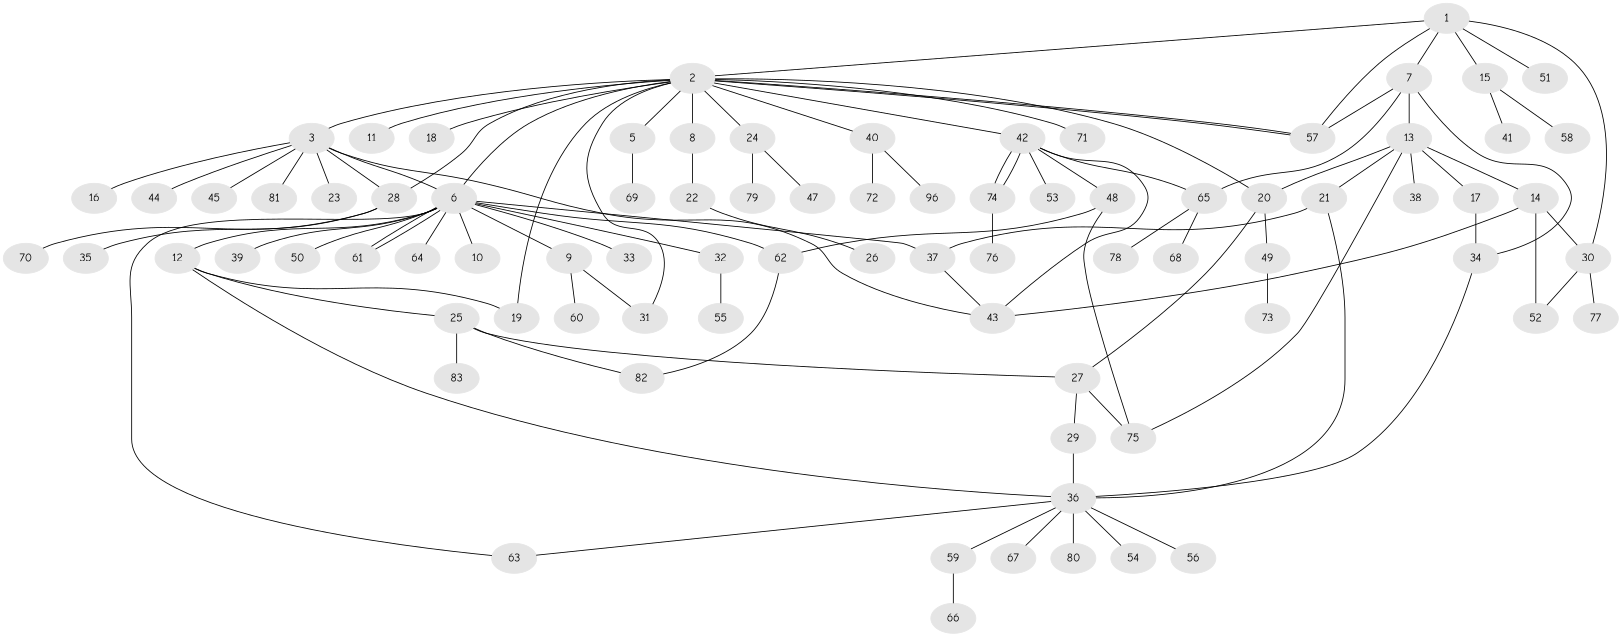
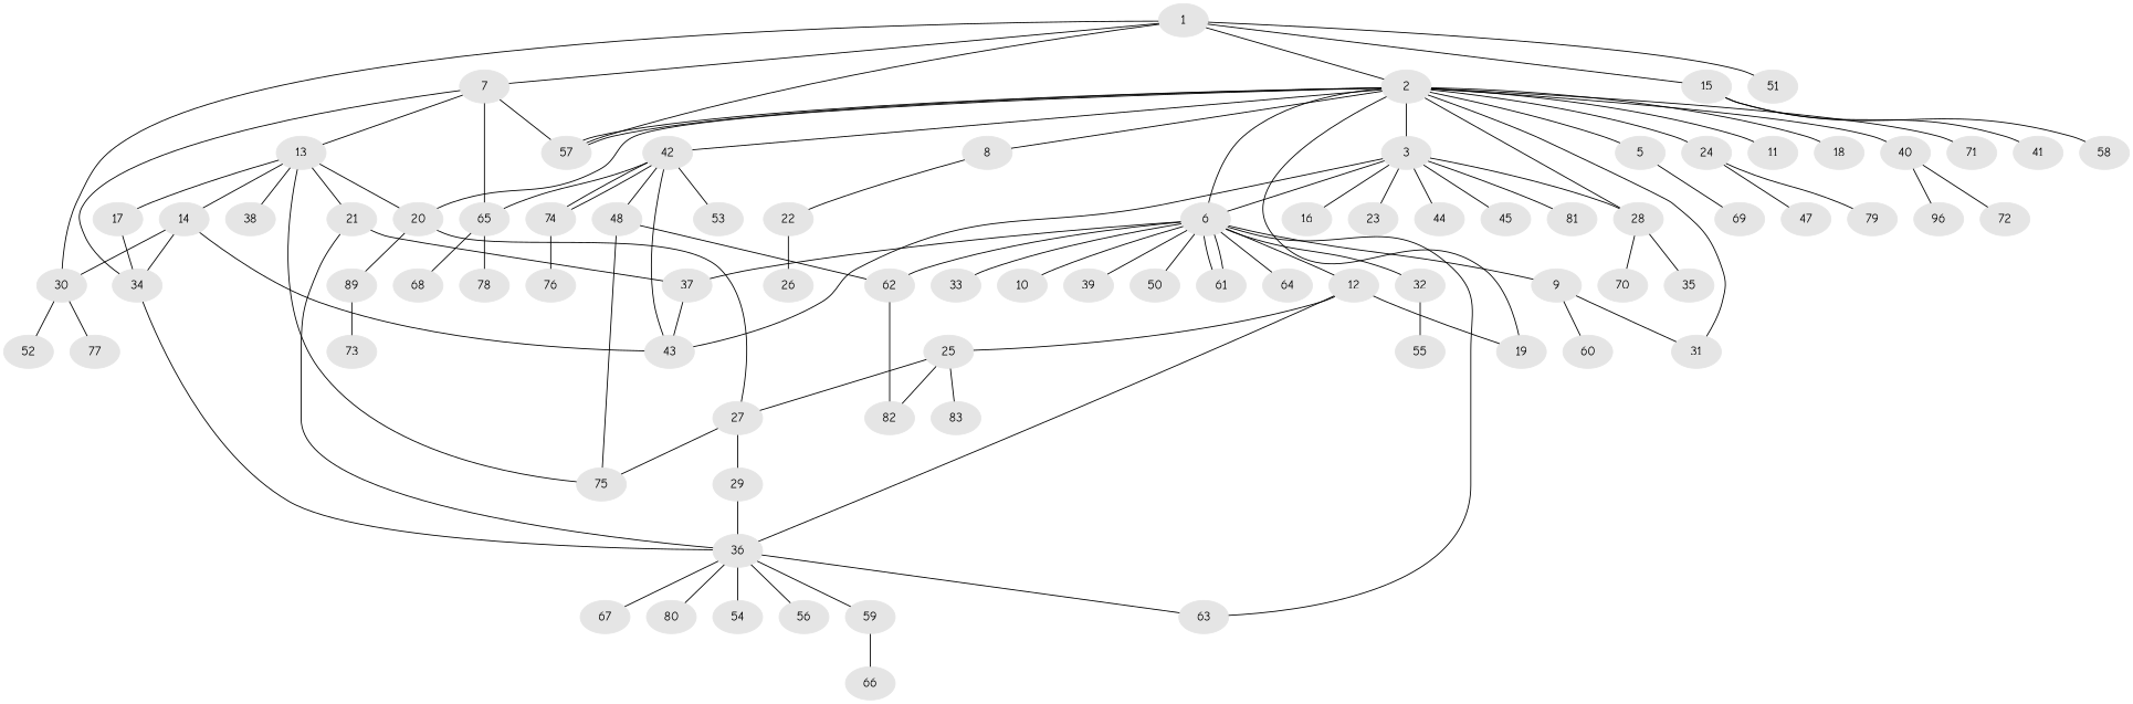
  graph {
    fontname="Comic Neue"
    node [color=gray90 fontname="Comic Neue" style=filled]
    edge [fontname="Comic Neue"]
    1
    2
    7
    15
    30
    51
    57
    3
    5
    6
    8
    11
    18
    19
    20
    24
    28
    31
    40
    42
    71
    13
    34
    65
    41
    58
    52
    77
    16
    23
    43
    44
    45
    81
    69
    9
    10
    12
    32
    33
    37
    39
    50
    61
    62
    63
    64
    22
    27
-   49
+   49 [label=89]
    47
    79
    35
    70
    n55 [label=96]
    72
    48
    53
    74
    60
    25
    36
    55
    82
    75
    14
    17
    21
    38
    68
    78
    26
    83
    54
    56
    59
    67
    80
    29
    73
    66
    76
    1 -- 2
    1 -- 7
    1 -- 15
    1 -- 30
    1 -- 51
    1 -- 57
    2 -- 57
    2 -- 57
    2 -- 3
    2 -- 5
    2 -- 6
    2 -- 8
    2 -- 11
    2 -- 18
    2 -- 19
    2 -- 20
    2 -- 24
    2 -- 28
    2 -- 31
    2 -- 40
    2 -- 42
    2 -- 71
    7 -- 57
    7 -- 13
    7 -- 34
    7 -- 65
    15 -- 41
    15 -- 58
    30 -- 52
    30 -- 77
    3 -- 6
    3 -- 28
    3 -- 16
    3 -- 23
    3 -- 43
    3 -- 44
    3 -- 45
    3 -- 81
    5 -- 69
    6 -- 9
    6 -- 10
    6 -- 12
    6 -- 32
    6 -- 33
    6 -- 37
    6 -- 39
    6 -- 50
    6 -- 61
    6 -- 61
    6 -- 62
    6 -- 63
    6 -- 64
    8 -- 22
    20 -- 27
    20 -- 49
    24 -- 47
    24 -- 79
    28 -- 35
    28 -- 70
    40 -- n55
    40 -- 72
    42 -- 65
    42 -- 43
    42 -- 48
    42 -- 53
    42 -- 74
    42 -- 74
    13 -- 20
    13 -- 75
    13 -- 14
    13 -- 17
    13 -- 21
    13 -- 38
    34 -- 36
    65 -- 68
    65 -- 78
    9 -- 31
    9 -- 60
    12 -- 19
    12 -- 25
    12 -- 36
    32 -- 55
    37 -- 43
    62 -- 82
    22 -- 26
    27 -- 75
    27 -- 29
    49 -- 73
    48 -- 62
    48 -- 75
    74 -- 76
    25 -- 27
    25 -- 82
    25 -- 83
    36 -- 63
    36 -- 54
    36 -- 56
    36 -- 59
    36 -- 67
    36 -- 80
    14 -- 30
-   14 -- 52
+   14 -- 34
    14 -- 43
    17 -- 34
    21 -- 37
    21 -- 36
    59 -- 66
    29 -- 36
  }
